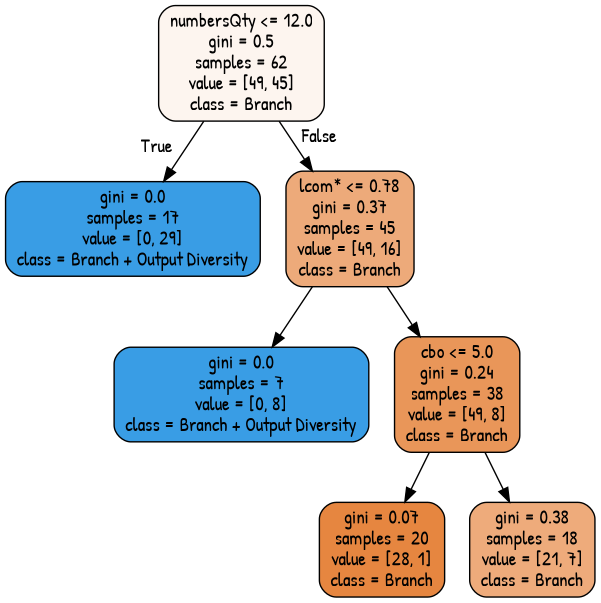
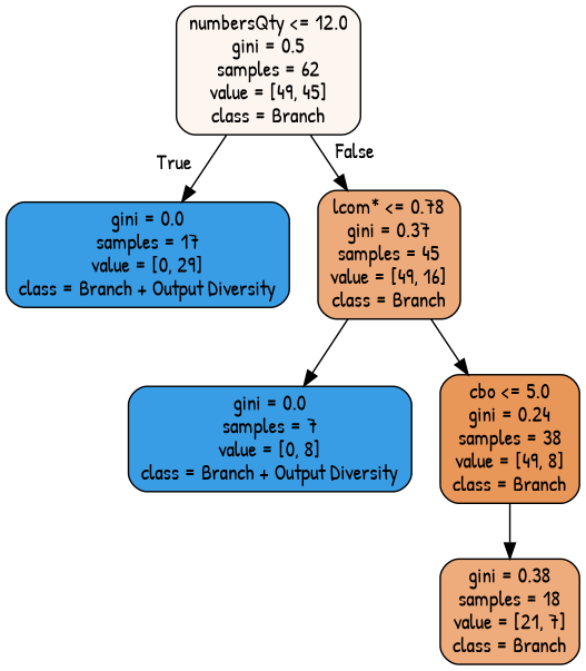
  digraph {
    fontname="Patrick Hand"
    node [color=black fillcolor="#399de5" fontname="Patrick Hand" shape=box style="filled, rounded"]
    edge [fontname="Patrick Hand"]
    n1 [fillcolor="#fdf5ef" label="numbersQty <= 12.0\ngini = 0.5\nsamples = 62\nvalue = [49, 45]\nclass = Branch"]
    n2 [label="gini = 0.0\nsamples = 17\nvalue = [0, 29]\nclass = Branch + Output Diversity"]
    n3 [fillcolor="#edaa7a" label="lcom* <= 0.78\ngini = 0.37\nsamples = 45\nvalue = [49, 16]\nclass = Branch"]
    n4 [label="gini = 0.0\nsamples = 7\nvalue = [0, 8]\nclass = Branch + Output Diversity"]
    n5 [fillcolor="#e99659" label="cbo <= 5.0\ngini = 0.24\nsamples = 38\nvalue = [49, 8]\nclass = Branch"]
-   n6 [fillcolor="#e68640" label="gini = 0.07\nsamples = 20\nvalue = [28, 1]\nclass = Branch"]
    n7 [fillcolor="#eeab7b" label="gini = 0.38\nsamples = 18\nvalue = [21, 7]\nclass = Branch"]
    n1 -> n2 [headlabel=True labelangle=45 labeldistance=2.5]
    n1 -> n3 [headlabel=False labelangle=-45 labeldistance=2.5]
    n3 -> n4
    n3 -> n5
-   n5 -> n6
    n5 -> n7
  }
